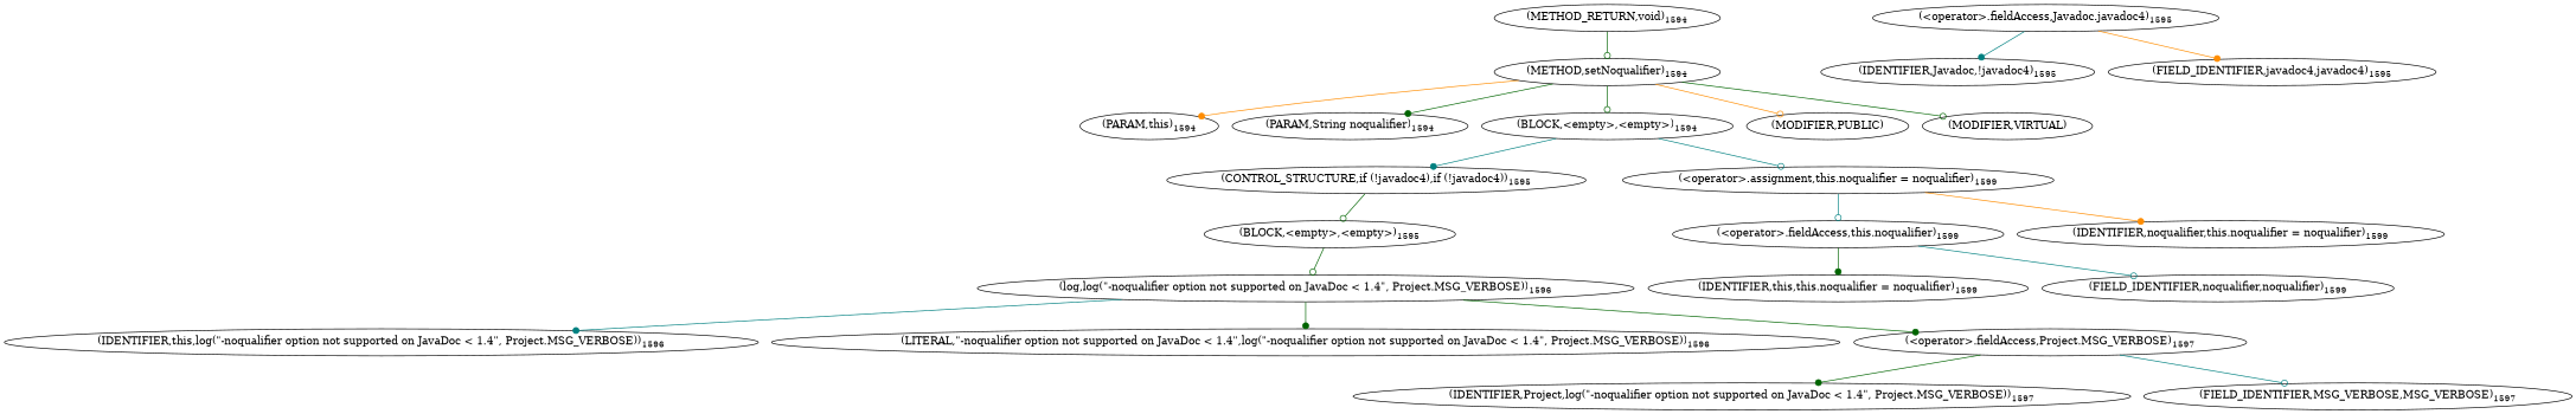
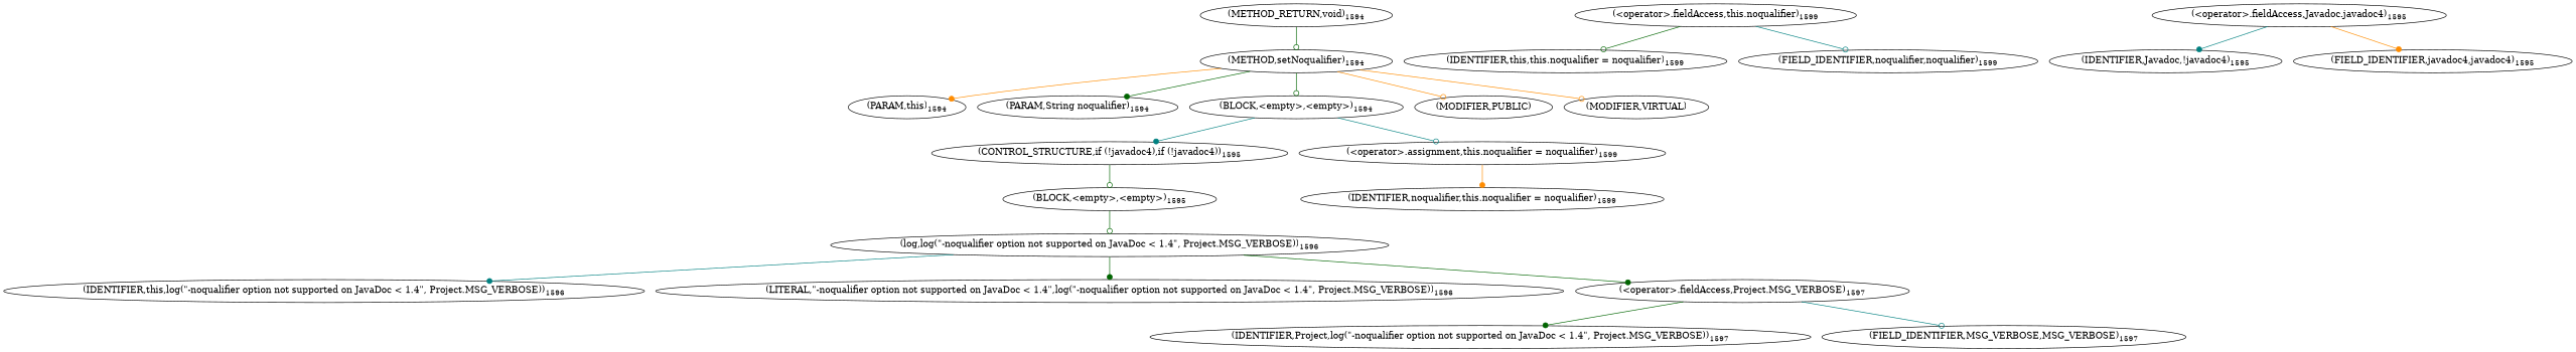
  digraph {
    edge [arrowhead=odot color=darkgreen]
    n1 [label=<(METHOD,setNoqualifier)<SUB>1594</SUB>>]
    n2 [label=<(PARAM,this)<SUB>1594</SUB>>]
    n3 [label=<(PARAM,String noqualifier)<SUB>1594</SUB>>]
    n4 [label=<(BLOCK,&lt;empty&gt;,&lt;empty&gt;)<SUB>1594</SUB>>]
    n5 [label=<(MODIFIER,PUBLIC)>]
    n6 [label=<(MODIFIER,VIRTUAL)>]
    n7 [label=<(CONTROL_STRUCTURE,if (!javadoc4),if (!javadoc4))<SUB>1595</SUB>>]
    n8 [label=<(&lt;operator&gt;.assignment,this.noqualifier = noqualifier)<SUB>1599</SUB>>]
    n9 [label=<(METHOD_RETURN,void)<SUB>1594</SUB>>]
    n10 [label=<(BLOCK,&lt;empty&gt;,&lt;empty&gt;)<SUB>1595</SUB>>]
    n11 [label=<(&lt;operator&gt;.fieldAccess,this.noqualifier)<SUB>1599</SUB>>]
    n12 [label=<(IDENTIFIER,noqualifier,this.noqualifier = noqualifier)<SUB>1599</SUB>>]
    n13 [label=<(log,log(&quot;-noqualifier option not supported on JavaDoc &lt; 1.4&quot;, Project.MSG_VERBOSE))<SUB>1596</SUB>>]
    n14 [label=<(&lt;operator&gt;.fieldAccess,Javadoc.javadoc4)<SUB>1595</SUB>>]
    n15 [label=<(IDENTIFIER,Javadoc,!javadoc4)<SUB>1595</SUB>>]
    n16 [label=<(FIELD_IDENTIFIER,javadoc4,javadoc4)<SUB>1595</SUB>>]
    n17 [label=<(IDENTIFIER,this,log(&quot;-noqualifier option not supported on JavaDoc &lt; 1.4&quot;, Project.MSG_VERBOSE))<SUB>1596</SUB>>]
    n18 [label=<(LITERAL,&quot;-noqualifier option not supported on JavaDoc &lt; 1.4&quot;,log(&quot;-noqualifier option not supported on JavaDoc &lt; 1.4&quot;, Project.MSG_VERBOSE))<SUB>1596</SUB>>]
    n19 [label=<(&lt;operator&gt;.fieldAccess,Project.MSG_VERBOSE)<SUB>1597</SUB>>]
    n20 [label=<(IDENTIFIER,Project,log(&quot;-noqualifier option not supported on JavaDoc &lt; 1.4&quot;, Project.MSG_VERBOSE))<SUB>1597</SUB>>]
    n21 [label=<(FIELD_IDENTIFIER,MSG_VERBOSE,MSG_VERBOSE)<SUB>1597</SUB>>]
    n22 [label=<(IDENTIFIER,this,this.noqualifier = noqualifier)<SUB>1599</SUB>>]
    n23 [label=<(FIELD_IDENTIFIER,noqualifier,noqualifier)<SUB>1599</SUB>>]
    n1 -> n2 [arrowhead=dot color=darkorange]
    n1 -> n3 [arrowhead=dot]
    n1 -> n4
    n1 -> n5 [color=darkorange]
-   n1 -> n6
+   n1 -> n6 [color=darkorange]
    n4 -> n7 [arrowhead=dot color=teal]
    n4 -> n8 [color=teal]
    n7 -> n10
-   n8 -> n11 [color=teal]
    n8 -> n12 [arrowhead=dot color=darkorange]
    n9 -> n1
    n10 -> n13
-   n11 -> n22 [arrowhead=dot]
+   n11 -> n22
    n11 -> n23 [color=teal]
    n13 -> n17 [arrowhead=dot color=teal]
    n13 -> n18 [arrowhead=dot]
    n13 -> n19 [arrowhead=dot]
    n14 -> n15 [arrowhead=dot color=teal]
    n14 -> n16 [arrowhead=dot color=darkorange]
    n19 -> n20 [arrowhead=dot]
    n19 -> n21 [color=teal]
  }
